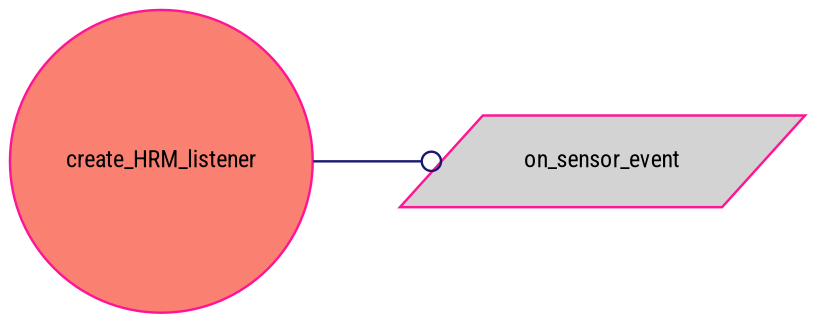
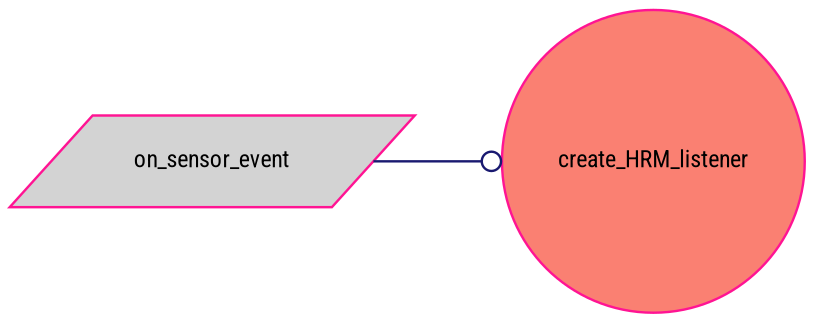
  digraph {
    rankdir=LR
    fontname="Roboto Condensed"
    node [color=deeppink fontname="Roboto Condensed" fontsize=10 style=filled]
    n1 [fillcolor=salmon fontcolor=black height=0.2 label=create_HRM_listener shape=circle width=0.4]
    n2 [fillcolor=lightgrey height=0.2 label=on_sensor_event shape=parallelogram width=0.4]
-   n1 -> n2 [color=midnightblue fontname="Roboto Condensed" fontsize=10 labelfontname=Helvetica labelfontsize=10 style=solid arrowhead=odot]
+   n2 -> n1 [color=midnightblue fontname="Roboto Condensed" fontsize=10 labelfontname=Helvetica labelfontsize=10 style=solid arrowhead=odot]
  }
